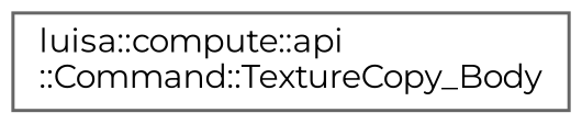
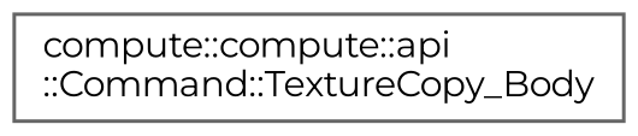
  digraph {
    rankdir=LR
    fontname=Montserrat
-   n1 [color=grey40 fillcolor=white fontname=Montserrat fontsize=10 height=0.2 label="luisa::compute::api\l::Command::TextureCopy_Body" shape=box style=filled width=0.4]
+   n1 [color=grey40 fillcolor=white fontname=Montserrat fontsize=10 height=0.2 label="compute::compute::api\l::Command::TextureCopy_Body" shape=box style=filled width=0.4]
  }
